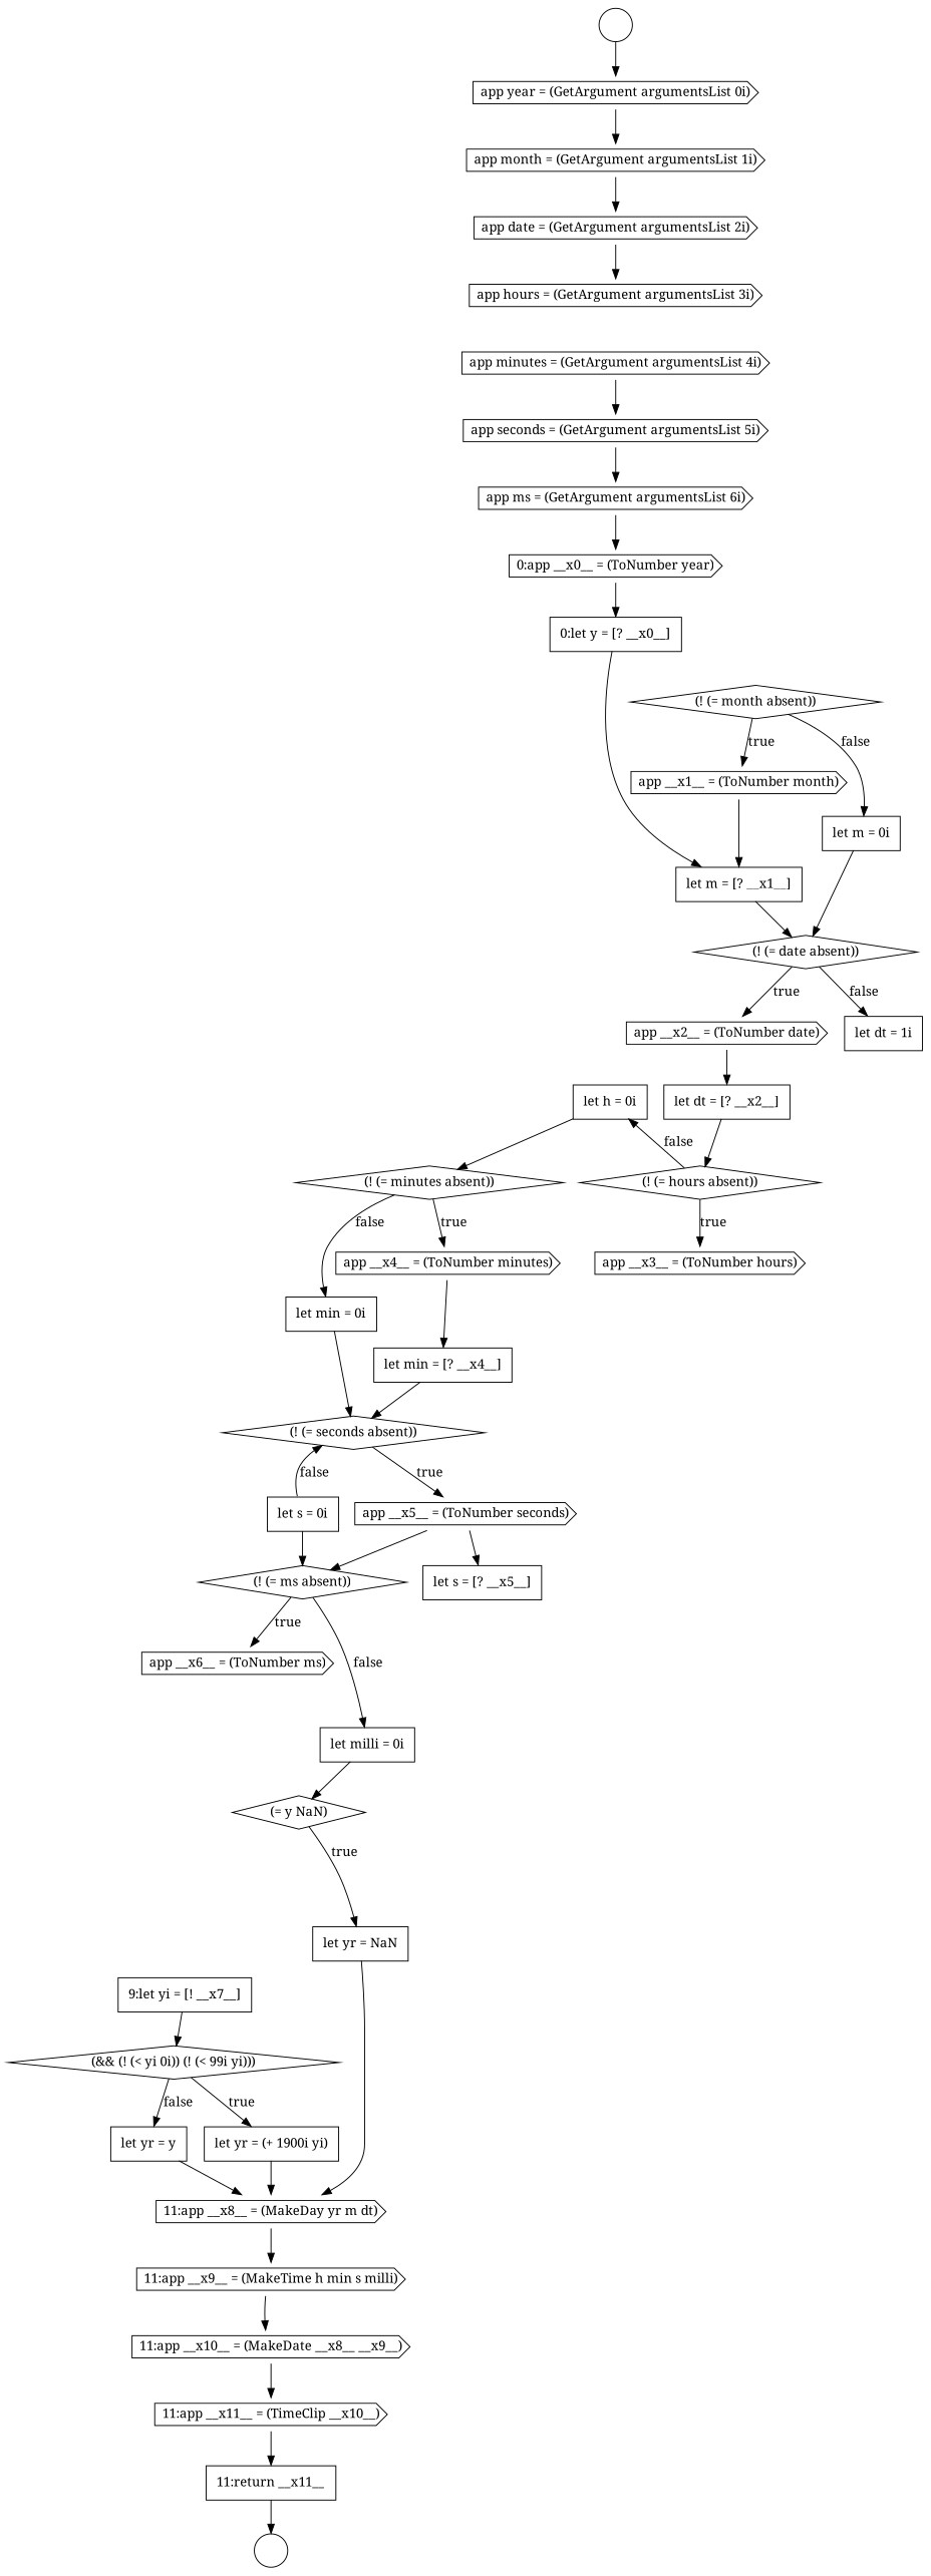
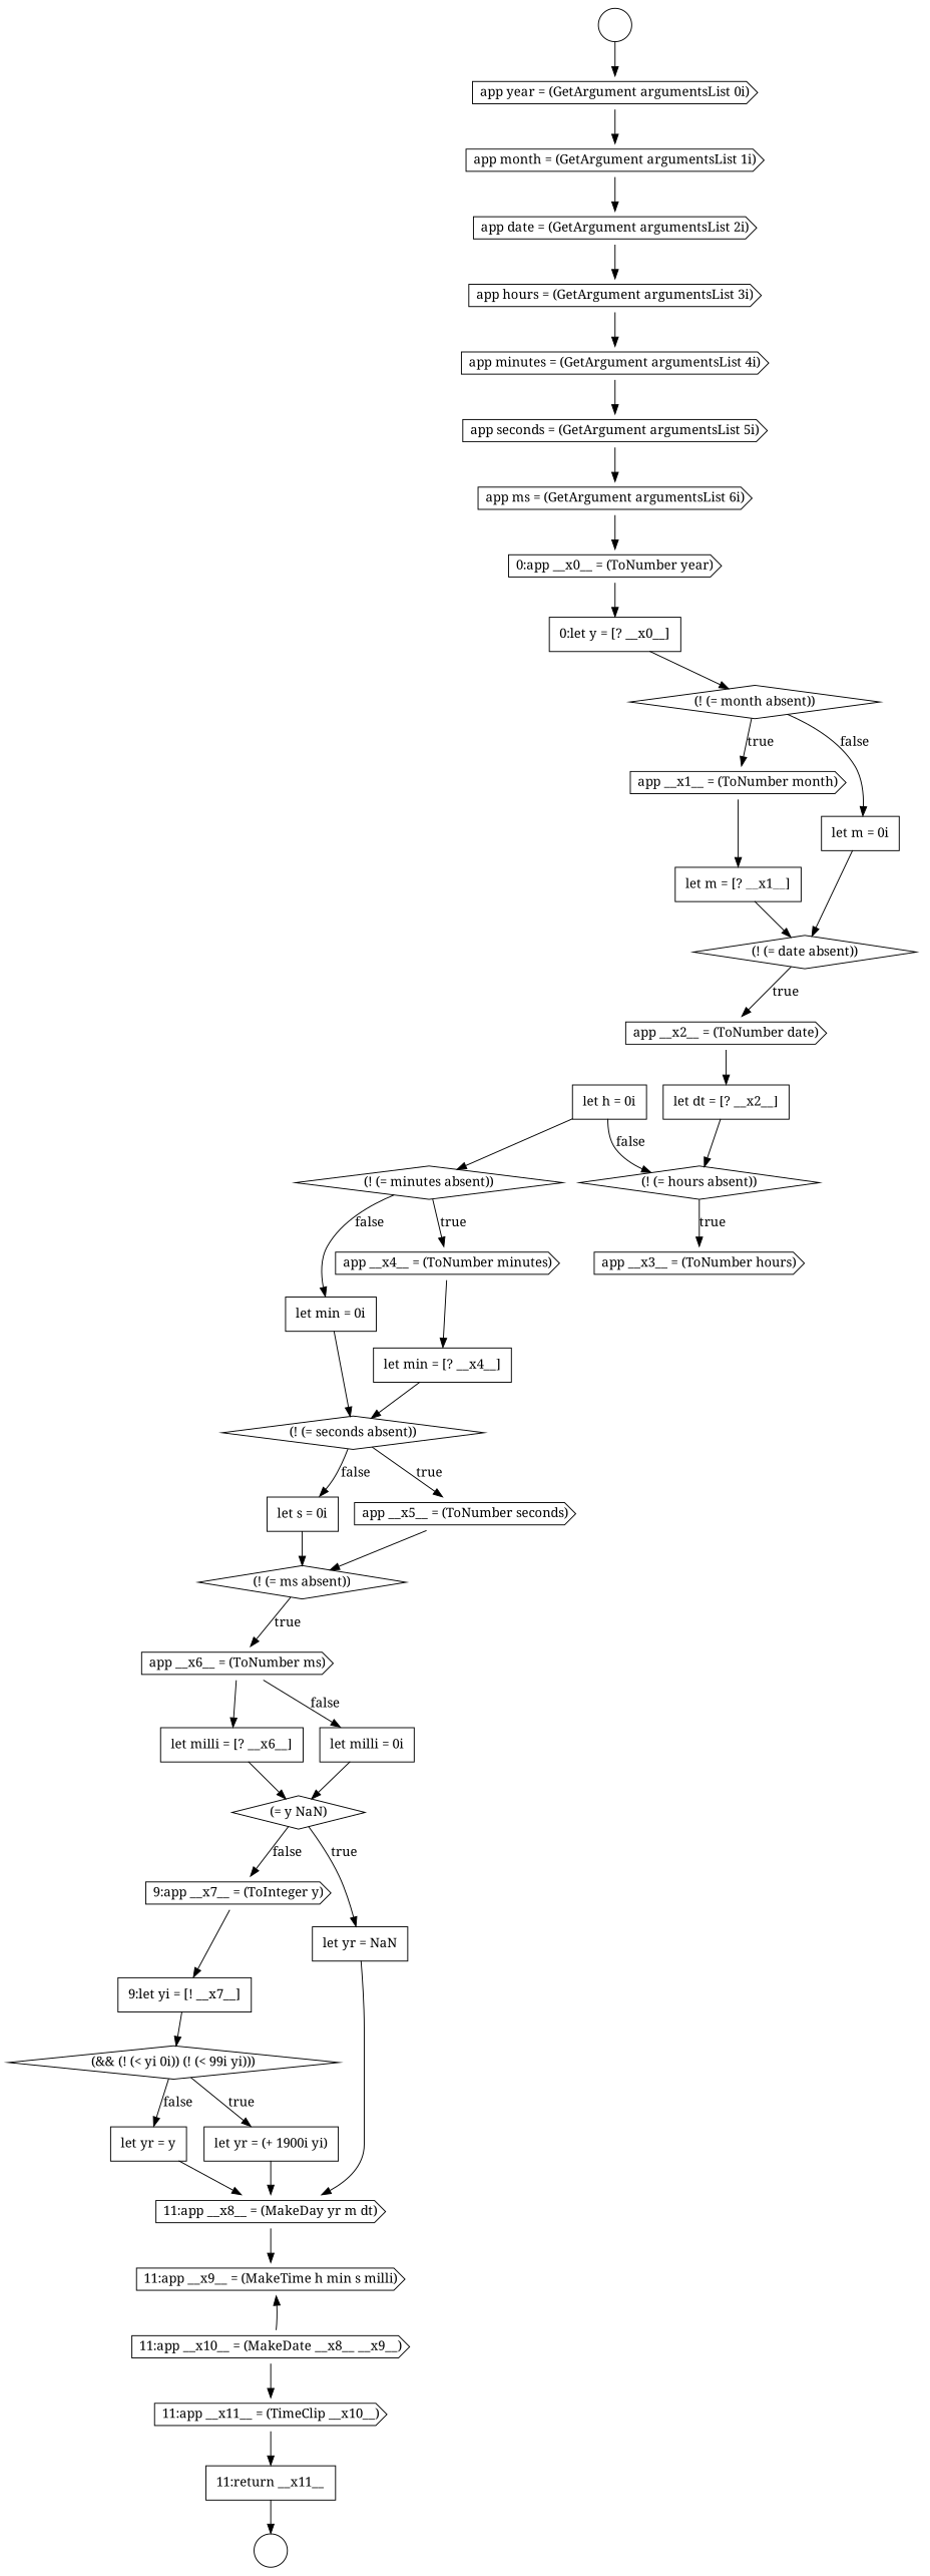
  digraph {
    fontname="Noto Serif"
    node [color=black fillcolor=white fontname="Noto Serif" shape=cds style=filled]
    edge [color=black fontname="Noto Serif"]
    n1 [label=<<font color="black">(! (= seconds absent))</font>> shape=diamond]
    n2 [label=<<font color="black">     <table border="0" cellborder="1" cellspacing="0" cellpadding="10">       <tr><td align="left">let s = 0i</td></tr>     </table>   </font>> margin=0 shape=none]
    n3 [label=<<font color="black">app __x5__ = (ToNumber seconds)</font>>]
    n4 [label=<<font color="black">(! (= ms absent))</font>> shape=diamond]
-   n5 [label=<<font color="black">     <table border="0" cellborder="1" cellspacing="0" cellpadding="10">       <tr><td align="left">let s = [? __x5__]</td></tr>     </table>   </font>> margin=0 shape=none]
+   n6 [label=<<font color="black">9:app __x7__ = (ToInteger y)</font>>]
    n7 [label=<<font color="black">     <table border="0" cellborder="1" cellspacing="0" cellpadding="10">       <tr><td align="left">9:let yi = [! __x7__]</td></tr>     </table>   </font>> margin=0 shape=none]
    n8 [label=<<font color="black">(&amp;&amp; (! (&lt; yi 0i)) (! (&lt; 99i yi)))</font>> shape=diamond]
    n9 [label=<<font color="black">app __x1__ = (ToNumber month)</font>>]
    n10 [label=<<font color="black">     <table border="0" cellborder="1" cellspacing="0" cellpadding="10">       <tr><td align="left">let m = [? __x1__]</td></tr>     </table>   </font>> margin=0 shape=none]
    n11 [label=<<font color="black">(! (= date absent))</font>> shape=diamond]
    n12 [label=<<font color="black">app __x2__ = (ToNumber date)</font>>]
-   n13 [label=<<font color="black">     <table border="0" cellborder="1" cellspacing="0" cellpadding="10">       <tr><td align="left">let dt = 1i</td></tr>     </table>   </font>> margin=0 shape=none]
    n14 [label=<<font color="black">     <table border="0" cellborder="1" cellspacing="0" cellpadding="10">       <tr><td align="left">let dt = [? __x2__]</td></tr>     </table>   </font>> margin=0 shape=none]
    n15 [label=<<font color="black">(! (= month absent))</font>> shape=diamond]
    n16 [label=<<font color="black">     <table border="0" cellborder="1" cellspacing="0" cellpadding="10">       <tr><td align="left">let m = 0i</td></tr>     </table>   </font>> margin=0 shape=none]
    n17 [label=<<font color="black">     <table border="0" cellborder="1" cellspacing="0" cellpadding="10">       <tr><td align="left">let min = 0i</td></tr>     </table>   </font>> margin=0 shape=none]
    n18 [label=<<font color="black">app minutes = (GetArgument argumentsList 4i)</font>>]
    n19 [label=<<font color="black">app seconds = (GetArgument argumentsList 5i)</font>>]
    n20 [label=<<font color="black">app ms = (GetArgument argumentsList 6i)</font>>]
    n21 [label=" " shape=circle]
    n22 [label=<<font color="black">     <table border="0" cellborder="1" cellspacing="0" cellpadding="10">       <tr><td align="left">let min = [? __x4__]</td></tr>     </table>   </font>> margin=0 shape=none]
    n23 [label=<<font color="black">app year = (GetArgument argumentsList 0i)</font>>]
    n24 [label=<<font color="black">app month = (GetArgument argumentsList 1i)</font>>]
    n25 [label=<<font color="black">app date = (GetArgument argumentsList 2i)</font>>]
    n26 [label=<<font color="black">     <table border="0" cellborder="1" cellspacing="0" cellpadding="10">       <tr><td align="left">let yr = (+ 1900i yi)</td></tr>     </table>   </font>> margin=0 shape=none]
    n27 [label=<<font color="black">     <table border="0" cellborder="1" cellspacing="0" cellpadding="10">       <tr><td align="left">let yr = y</td></tr>     </table>   </font>> margin=0 shape=none]
    n28 [label=<<font color="black">11:app __x8__ = (MakeDay yr m dt)</font>>]
    n29 [label=<<font color="black">0:app __x0__ = (ToNumber year)</font>>]
    n30 [label=<<font color="black">     <table border="0" cellborder="1" cellspacing="0" cellpadding="10">       <tr><td align="left">0:let y = [? __x0__]</td></tr>     </table>   </font>> margin=0 shape=none]
    n31 [label=<<font color="black">(! (= minutes absent))</font>> shape=diamond]
    n32 [label=<<font color="black">app __x4__ = (ToNumber minutes)</font>>]
    n33 [label=<<font color="black">app hours = (GetArgument argumentsList 3i)</font>>]
    n34 [label=<<font color="black">11:app __x10__ = (MakeDate __x8__ __x9__)</font>>]
    n35 [label=<<font color="black">11:app __x11__ = (TimeClip __x10__)</font>>]
    n36 [label=<<font color="black">     <table border="0" cellborder="1" cellspacing="0" cellpadding="10">       <tr><td align="left">11:return __x11__</td></tr>     </table>   </font>> margin=0 shape=none]
    n37 [label=<<font color="black">11:app __x9__ = (MakeTime h min s milli)</font>>]
    n38 [label=<<font color="black">app __x3__ = (ToNumber hours)</font>>]
    n39 [label=<<font color="black">(! (= hours absent))</font>> shape=diamond]
    n40 [label=<<font color="black">     <table border="0" cellborder="1" cellspacing="0" cellpadding="10">       <tr><td align="left">let h = 0i</td></tr>     </table>   </font>> margin=0 shape=none]
    n41 [label=<<font color="black">app __x6__ = (ToNumber ms)</font>>]
+   n42 [label=<<font color="black">     <table border="0" cellborder="1" cellspacing="0" cellpadding="10">       <tr><td align="left">let milli = [? __x6__]</td></tr>     </table>   </font>> margin=0 shape=none]
    n43 [label=<<font color="black">(= y NaN)</font>> shape=diamond]
    n44 [label=" " shape=circle]
    n45 [label=<<font color="black">     <table border="0" cellborder="1" cellspacing="0" cellpadding="10">       <tr><td align="left">let milli = 0i</td></tr>     </table>   </font>> margin=0 shape=none]
    n46 [label=<<font color="black">     <table border="0" cellborder="1" cellspacing="0" cellpadding="10">       <tr><td align="left">let yr = NaN</td></tr>     </table>   </font>> margin=0 shape=none]
-   n2 -> n1 [label=<<font color="black">false</font>>]
+   n1 -> n2 [label=<<font color="black">false</font>>]
    n1 -> n3 [label=<<font color="black">true</font>>]
    n2 -> n4
    n3 -> n4
-   n3 -> n5
    n4 -> n41 [label=<<font color="black">true</font>>]
-   n4 -> n45 [label=<<font color="black">false</font>>]
+   n41 -> n45 [label=<<font color="black">false</font>>]
+   n6 -> n7
    n7 -> n8
    n8 -> n26 [label=<<font color="black">true</font>>]
    n8 -> n27 [label=<<font color="black">false</font>>]
    n9 -> n10
    n10 -> n11
    n11 -> n12 [label=<<font color="black">true</font>>]
-   n11 -> n13 [label=<<font color="black">false</font>>]
    n12 -> n14
    n14 -> n39
    n15 -> n9 [label=<<font color="black">true</font>>]
    n15 -> n16 [label=<<font color="black">false</font>>]
    n16 -> n11
    n17 -> n1
    n18 -> n19
    n19 -> n20
    n20 -> n29
    n22 -> n1
    n23 -> n24
    n24 -> n25
    n25 -> n33
    n26 -> n28
    n27 -> n28
    n28 -> n37
    n29 -> n30
-   n30 -> n10
+   n30 -> n15
    n31 -> n17 [label=<<font color="black">false</font>>]
    n31 -> n32 [label=<<font color="black">true</font>>]
    n32 -> n22
+   n33 -> n18
    n34 -> n35
    n35 -> n36
    n36 -> n21
-   n37 -> n34
+   n34 -> n37
    n39 -> n38 [label=<<font color="black">true</font>>]
-   n39 -> n40 [label=<<font color="black">false</font>>]
+   n40 -> n39 [label=<<font color="black">false</font>>]
    n40 -> n31
+   n41 -> n42
+   n42 -> n43
+   n43 -> n6 [label=<<font color="black">false</font>>]
    n43 -> n46 [label=<<font color="black">true</font>>]
    n44 -> n23
    n45 -> n43
    n46 -> n28
  }
